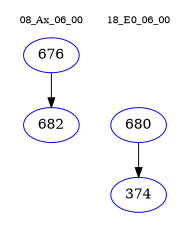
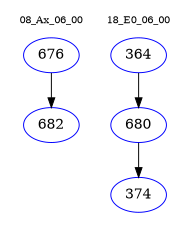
  digraph {
    node [color=blue]
    edge [color=black]
    n1 [label=676]
    n2 [label=682]
+   n3 [label=364]
    n4 [label=680]
    n5 [label=374]
    subgraph cluster_1 {
      color=white
      fontsize=10
      label="08_Ax_06_00"
      n1
      n2
    }
    subgraph cluster_2 {
      color=white
      fontsize=10
      label="18_E0_06_00"
+     n3
      n4
      n5
    }
    n1 -> n2
+   n3 -> n4
    n4 -> n5
  }
